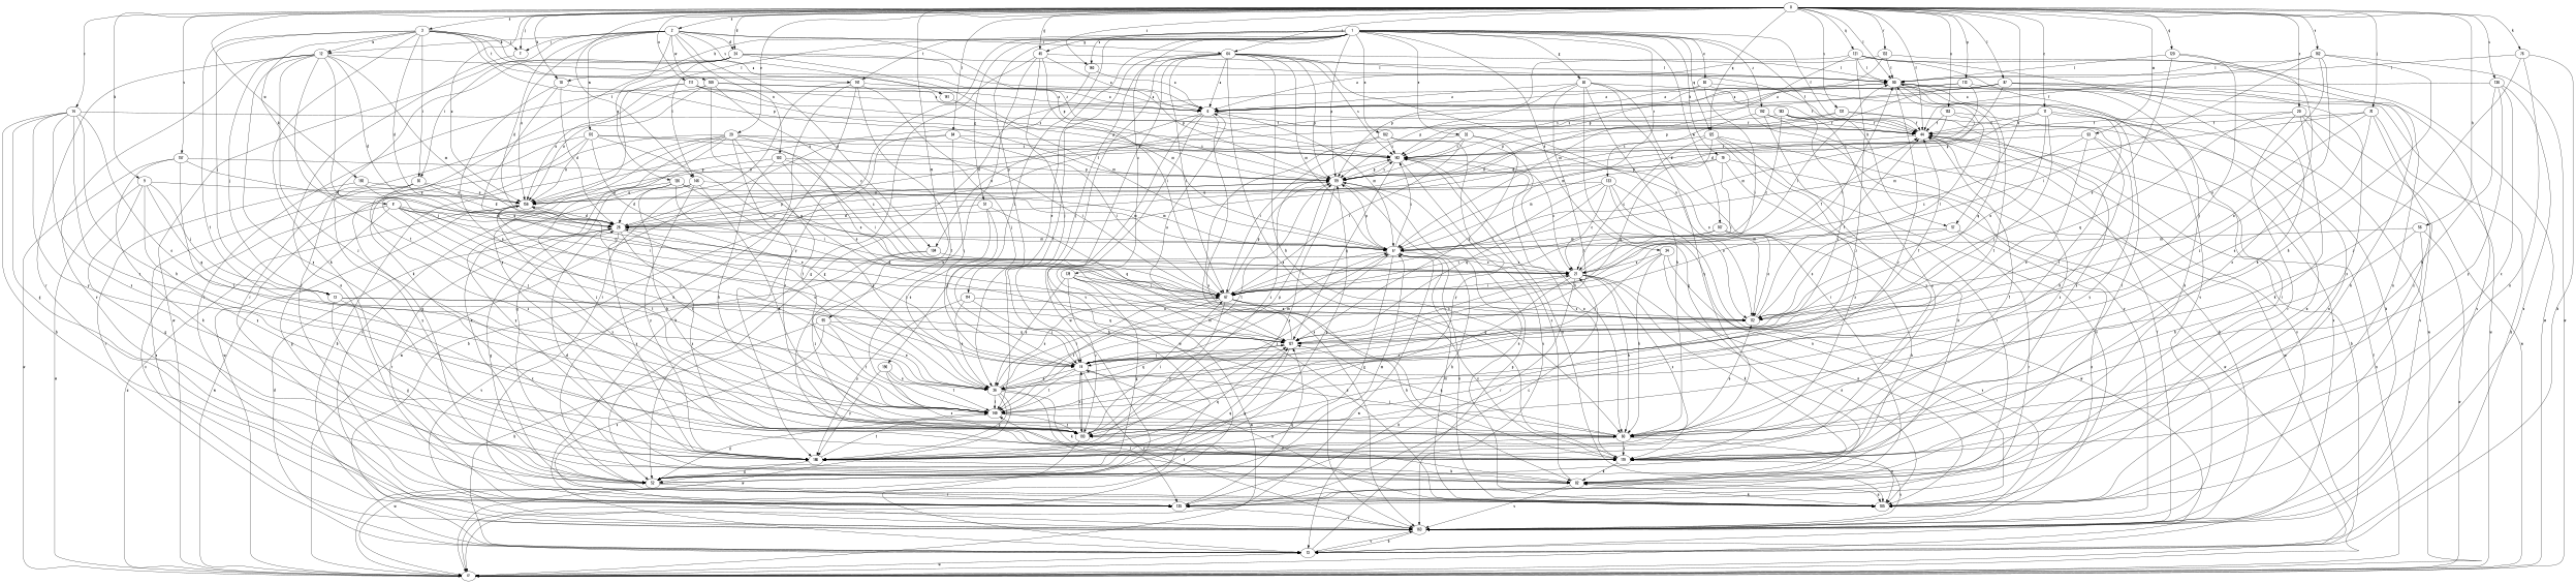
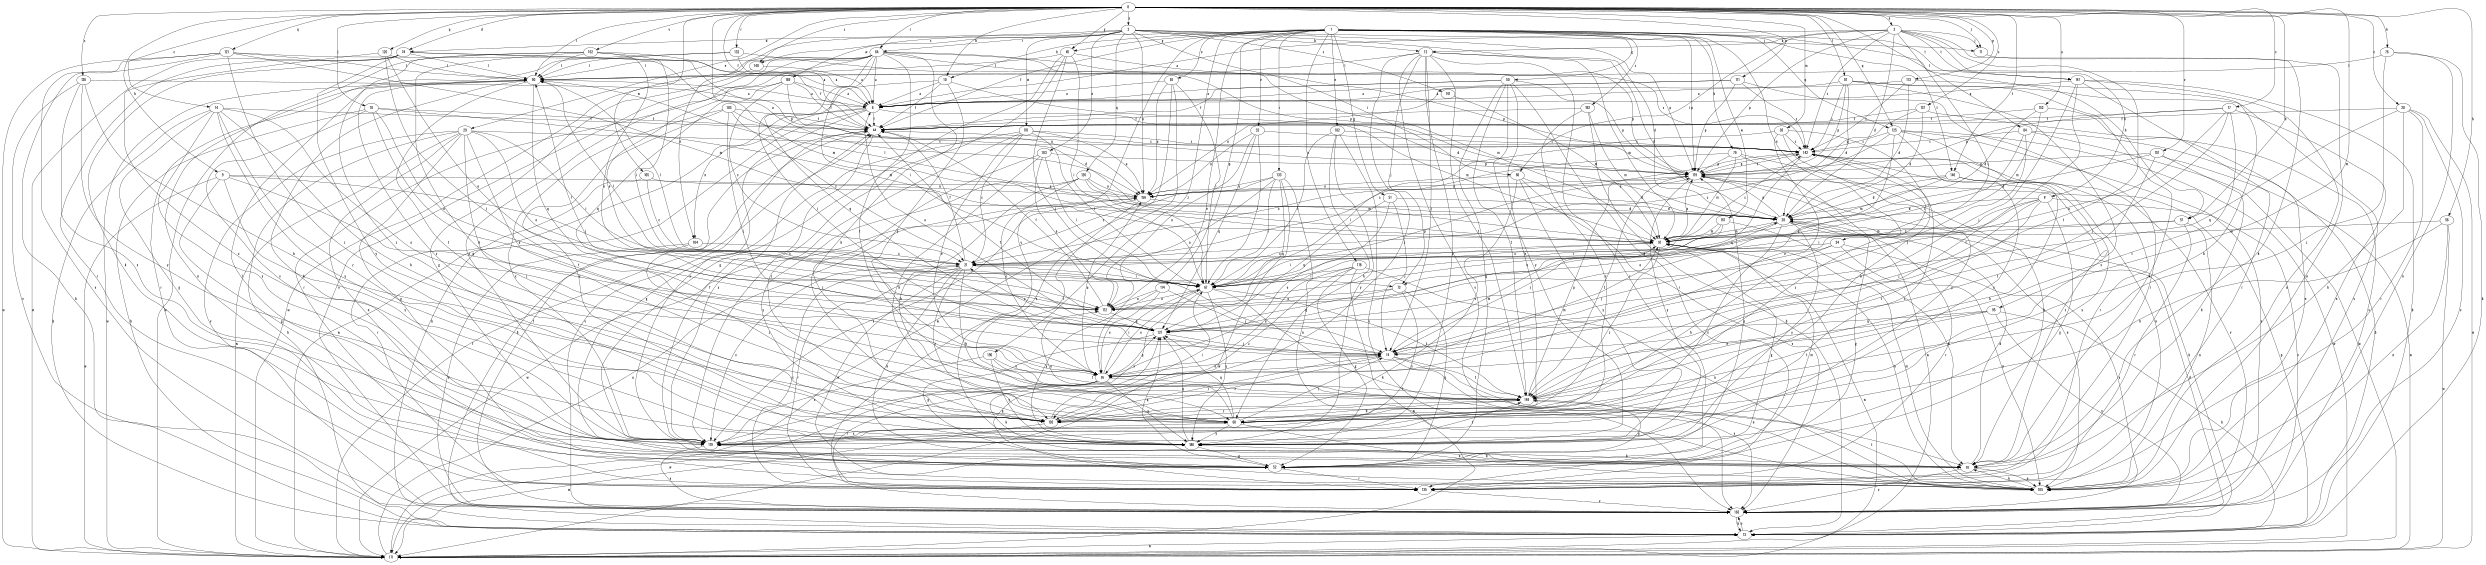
  strict digraph {
    fontname=Oswald
    node [fontname=Oswald]
    edge [fontname=Oswald]
    0
    2
    3
    9
    10
    14
    17
    20
    24
    29
    44
    45
    56
    57
    64
    70
    71
    76
    84
    87
    90
    93
    95
    111
    113
    120
    121
    125
    132
    136
    137
    140
    146
    152
    156
    157
    162
    165
    119
    12
    28
    66
    103
    104
    126
    141
    169
    170
    147
    6
    73
    81
    82
    142
    149
    186
    171
    52
    127
    36
    13
    179
    193
    60
    74
    105
    112
    135
    163
    97
    67
    21
    183
    1
    30
    32
    34
    50
    51
    79
    102
    114
    133
    167
    178
    190
    192
    0 -> 2 [label=a]
    0 -> 3 [label=a]
    0 -> 9 [label=b]
    0 -> 10 [label=b]
    0 -> 14 [label=c]
    0 -> 17 [label=c]
    0 -> 20 [label=c]
    0 -> 24 [label=d]
    0 -> 29 [label=e]
    0 -> 44 [label=f]
    0 -> 45 [label=g]
    0 -> 56 [label=h]
    0 -> 57 [label=h]
    0 -> 64 [label=i]
    0 -> 70 [label=j]
    0 -> 71 [label=j]
    0 -> 76 [label=k]
    0 -> 84 [label=l]
    0 -> 87 [label=l]
    0 -> 90 [label=l]
    0 -> 93 [label=m]
    0 -> 95 [label=m]
    0 -> 111 [label=o]
    0 -> 113 [label=p]
    0 -> 120 [label=q]
    0 -> 121 [label=q]
    0 -> 125 [label=q]
    0 -> 132 [label=r]
    0 -> 136 [label=s]
    0 -> 137 [label=s]
    0 -> 140 [label=s]
    0 -> 146 [label=t]
    0 -> 152 [label=u]
    0 -> 156 [label=u]
    0 -> 157 [label=v]
    0 -> 162 [label=v]
    0 -> 165 [label=w]
    2 -> 24 [label=d]
    2 -> 64 [label=i]
    2 -> 71 [label=j]
    2 -> 156 [label=u]
    2 -> 119 [label=p]
    2 -> 12 [label=b]
    2 -> 28 [label=d]
    2 -> 66 [label=i]
    2 -> 103 [label=n]
    2 -> 104 [label=n]
    2 -> 126 [label=q]
    2 -> 141 [label=s]
    2 -> 169 [label=w]
    2 -> 170 [label=w]
    3 -> 71 [label=j]
    3 -> 119 [label=p]
    3 -> 12 [label=b]
    3 -> 28 [label=d]
    3 -> 66 [label=i]
    3 -> 147 [label=t]
    3 -> 6 [label=a]
    3 -> 73 [label=j]
    3 -> 81 [label=k]
    3 -> 82 [label=k]
    3 -> 142 [label=z]
    3 -> 149 [label=t]
    9 -> 156 [label=u]
    9 -> 73 [label=j]
    9 -> 186 [label=y]
    9 -> 171 [label=w]
    9 -> 52 [label=g]
    9 -> 127 [label=q]
-   64 -> 44 [label=f]
+   10 -> 44 [label=f]
    10 -> 28 [label=d]
    10 -> 6 [label=a]
    10 -> 127 [label=q]
    10 -> 36 [label=e]
    14 -> 44 [label=f]
    14 -> 186 [label=y]
    14 -> 52 [label=g]
    14 -> 36 [label=e]
    14 -> 13 [label=b]
    14 -> 179 [label=x]
    14 -> 193 [label=z]
    14 -> 60 [label=h]
    17 -> 44 [label=f]
    17 -> 119 [label=p]
    17 -> 149 [label=t]
    17 -> 74 [label=j]
    17 -> 105 [label=n]
    17 -> 112 [label=o]
    20 -> 44 [label=f]
    20 -> 82 [label=k]
    20 -> 171 [label=w]
    20 -> 127 [label=q]
    20 -> 135 [label=r]
    20 -> 163 [label=v]
    24 -> 90 [label=l]
    24 -> 6 [label=a]
    24 -> 82 [label=k]
    24 -> 186 [label=y]
    24 -> 171 [label=w]
    24 -> 135 [label=r]
    24 -> 97 [label=m]
    29 -> 142 [label=s]
    29 -> 149 [label=t]
    29 -> 171 [label=w]
    29 -> 52 [label=g]
    29 -> 13 [label=b]
    29 -> 193 [label=z]
    29 -> 105 [label=n]
    29 -> 112 [label=o]
    29 -> 163 [label=v]
    29 -> 67 [label=i]
    44 -> 142 [label=s]
    44 -> 13 [label=b]
    44 -> 179 [label=x]
    44 -> 163 [label=v]
    45 -> 90 [label=l]
    45 -> 119 [label=p]
    45 -> 52 [label=g]
    45 -> 179 [label=x]
    45 -> 74 [label=j]
    45 -> 67 [label=i]
    56 -> 171 [label=w]
    56 -> 60 [label=h]
    56 -> 105 [label=n]
    56 -> 97 [label=m]
    57 -> 105 [label=n]
    57 -> 112 [label=o]
    57 -> 135 [label=r]
    57 -> 97 [label=m]
    64 -> 90 [label=l]
    64 -> 119 [label=p]
    64 -> 6 [label=a]
    64 -> 142 [label=s]
    64 -> 149 [label=t]
    64 -> 171 [label=w]
    64 -> 179 [label=x]
    64 -> 60 [label=h]
    64 -> 74 [label=j]
    64 -> 112 [label=o]
    64 -> 163 [label=v]
    64 -> 97 [label=m]
    64 -> 67 [label=i]
    70 -> 44 [label=f]
    70 -> 36 [label=e]
    70 -> 13 [label=b]
    70 -> 179 [label=x]
    70 -> 112 [label=o]
    70 -> 97 [label=m]
    71 -> 105 [label=n]
    76 -> 90 [label=l]
    76 -> 13 [label=b]
    76 -> 193 [label=z]
    76 -> 105 [label=n]
    84 -> 142 [label=s]
    84 -> 171 [label=w]
    84 -> 13 [label=b]
    84 -> 74 [label=j]
    84 -> 67 [label=i]
    87 -> 119 [label=p]
    87 -> 28 [label=d]
    87 -> 6 [label=a]
    87 -> 82 [label=k]
    87 -> 142 [label=s]
    87 -> 179 [label=x]
    87 -> 163 [label=v]
    90 -> 6 [label=a]
    90 -> 82 [label=k]
    90 -> 149 [label=t]
    90 -> 171 [label=w]
    90 -> 127 [label=q]
    90 -> 193 [label=z]
    90 -> 135 [label=r]
    93 -> 142 [label=s]
    93 -> 186 [label=y]
    93 -> 36 [label=e]
    93 -> 60 [label=h]
    93 -> 21 [label=c]
    95 -> 149 [label=t]
    95 -> 127 [label=q]
    95 -> 36 [label=e]
    95 -> 13 [label=b]
    95 -> 163 [label=v]
    111 -> 156 [label=u]
    111 -> 119 [label=p]
    111 -> 6 [label=a]
    111 -> 142 [label=s]
    111 -> 135 [label=r]
    113 -> 28 [label=d]
    113 -> 6 [label=a]
    113 -> 142 [label=s]
    113 -> 60 [label=h]
    120 -> 90 [label=l]
    120 -> 179 [label=x]
    120 -> 74 [label=j]
    120 -> 112 [label=o]
    121 -> 90 [label=l]
    121 -> 119 [label=p]
    121 -> 171 [label=w]
    121 -> 13 [label=b]
    121 -> 193 [label=z]
    121 -> 163 [label=v]
    121 -> 97 [label=m]
    125 -> 142 [label=s]
    125 -> 171 [label=w]
    125 -> 127 [label=q]
    125 -> 179 [label=x]
    125 -> 135 [label=r]
    125 -> 163 [label=v]
    125 -> 21 [label=c]
    132 -> 90 [label=l]
    132 -> 119 [label=p]
    132 -> 6 [label=a]
    132 -> 105 [label=n]
    136 -> 6 [label=a]
    136 -> 186 [label=y]
    136 -> 179 [label=x]
    136 -> 60 [label=h]
    136 -> 163 [label=v]
    137 -> 44 [label=f]
    137 -> 119 [label=p]
    137 -> 28 [label=d]
    137 -> 163 [label=v]
    140 -> 6 [label=a]
    140 -> 52 [label=g]
    146 -> 156 [label=u]
    146 -> 28 [label=d]
    146 -> 186 [label=y]
    146 -> 60 [label=h]
    146 -> 97 [label=m]
    152 -> 44 [label=f]
    152 -> 28 [label=d]
    152 -> 105 [label=n]
    152 -> 97 [label=m]
    156 -> 28 [label=d]
    156 -> 149 [label=t]
    156 -> 171 [label=w]
    156 -> 179 [label=x]
    157 -> 119 [label=p]
    157 -> 28 [label=d]
    157 -> 82 [label=k]
    157 -> 149 [label=t]
    157 -> 171 [label=w]
    162 -> 44 [label=f]
    162 -> 90 [label=l]
    162 -> 171 [label=w]
    162 -> 193 [label=z]
    162 -> 60 [label=h]
    162 -> 112 [label=o]
    162 -> 67 [label=i]
    165 -> 156 [label=u]
    165 -> 135 [label=r]
    165 -> 21 [label=c]
    119 -> 156 [label=u]
    119 -> 142 [label=s]
    119 -> 149 [label=t]
    119 -> 186 [label=y]
    119 -> 13 [label=b]
    119 -> 105 [label=n]
    12 -> 90 [label=l]
    12 -> 28 [label=d]
    12 -> 73 [label=j]
    12 -> 149 [label=t]
    12 -> 186 [label=y]
    12 -> 193 [label=z]
    12 -> 74 [label=j]
    12 -> 135 [label=r]
    12 -> 163 [label=v]
    12 -> 97 [label=m]
    28 -> 90 [label=l]
    28 -> 119 [label=p]
    28 -> 186 [label=y]
    28 -> 52 [label=g]
    28 -> 179 [label=x]
    28 -> 74 [label=j]
    28 -> 135 [label=r]
    28 -> 97 [label=m]
    66 -> 156 [label=u]
    66 -> 28 [label=d]
    66 -> 186 [label=y]
    66 -> 193 [label=z]
    66 -> 163 [label=v]
    103 -> 119 [label=p]
    103 -> 193 [label=z]
    103 -> 60 [label=h]
    103 -> 112 [label=o]
    103 -> 67 [label=i]
    104 -> 193 [label=z]
    104 -> 163 [label=v]
    104 -> 21 [label=c]
    126 -> 156 [label=u]
    126 -> 186 [label=y]
    126 -> 36 [label=e]
    126 -> 60 [label=h]
    126 -> 97 [label=m]
    126 -> 67 [label=i]
    141 -> 97 [label=m]
    169 -> 44 [label=f]
    169 -> 156 [label=u]
    169 -> 6 [label=a]
    169 -> 127 [label=q]
    169 -> 135 [label=r]
    169 -> 21 [label=c]
    170 -> 156 [label=u]
    170 -> 142 [label=s]
    170 -> 52 [label=g]
    170 -> 36 [label=e]
    170 -> 193 [label=z]
    170 -> 67 [label=i]
    170 -> 21 [label=c]
    147 -> 6 [label=a]
    147 -> 149 [label=t]
    147 -> 13 [label=b]
    147 -> 74 [label=j]
    147 -> 105 [label=n]
    147 -> 135 [label=r]
    6 -> 44 [label=f]
    6 -> 104 [label=n]
    6 -> 171 [label=w]
    6 -> 13 [label=b]
    6 -> 179 [label=x]
    6 -> 97 [label=m]
    73 -> 52 [label=g]
    73 -> 127 [label=q]
    73 -> 179 [label=x]
    73 -> 112 [label=o]
    81 -> 28 [label=d]
    81 -> 149 [label=t]
    81 -> 52 [label=g]
    81 -> 74 [label=j]
    81 -> 163 [label=v]
    81 -> 67 [label=i]
    81 -> 21 [label=c]
    82 -> 28 [label=d]
    82 -> 142 [label=s]
    82 -> 105 [label=n]
    82 -> 163 [label=v]
    142 -> 119 [label=p]
    142 -> 127 [label=q]
    142 -> 105 [label=n]
    142 -> 163 [label=v]
    142 -> 21 [label=c]
    149 -> 119 [label=p]
    149 -> 52 [label=g]
    149 -> 193 [label=z]
    149 -> 60 [label=h]
    186 -> 82 [label=k]
    186 -> 149 [label=t]
    186 -> 52 [label=g]
    186 -> 127 [label=q]
    171 -> 44 [label=f]
    171 -> 156 [label=u]
    52 -> 90 [label=l]
    52 -> 119 [label=p]
    52 -> 127 [label=q]
    52 -> 135 [label=r]
    52 -> 97 [label=m]
    127 -> 6 [label=a]
    127 -> 52 [label=g]
    127 -> 74 [label=j]
    127 -> 21 [label=c]
    36 -> 156 [label=u]
    36 -> 82 [label=k]
    36 -> 149 [label=t]
    36 -> 186 [label=y]
    36 -> 171 [label=w]
    36 -> 127 [label=q]
    36 -> 135 [label=r]
    36 -> 97 [label=m]
    36 -> 67 [label=i]
    13 -> 119 [label=p]
    13 -> 28 [label=d]
    13 -> 171 [label=w]
    13 -> 163 [label=v]
    179 -> 44 [label=f]
    179 -> 82 [label=k]
    179 -> 142 [label=s]
    179 -> 163 [label=v]
    193 -> 142 [label=s]
    193 -> 171 [label=w]
    193 -> 74 [label=j]
    193 -> 67 [label=i]
    60 -> 186 [label=y]
    60 -> 127 [label=q]
    60 -> 179 [label=x]
    60 -> 74 [label=j]
    60 -> 105 [label=n]
    60 -> 112 [label=o]
    74 -> 44 [label=f]
    74 -> 149 [label=t]
    74 -> 36 [label=e]
    74 -> 193 [label=z]
    74 -> 105 [label=n]
    74 -> 163 [label=v]
    74 -> 97 [label=m]
    105 -> 82 [label=k]
    105 -> 149 [label=t]
    105 -> 97 [label=m]
    112 -> 44 [label=f]
    112 -> 90 [label=l]
    112 -> 127 [label=q]
    135 -> 127 [label=q]
    135 -> 163 [label=v]
    135 -> 21 [label=c]
    163 -> 44 [label=f]
    163 -> 13 [label=b]
    97 -> 119 [label=p]
    97 -> 142 [label=s]
    97 -> 171 [label=w]
    97 -> 52 [label=g]
    97 -> 193 [label=z]
    97 -> 105 [label=n]
    97 -> 67 [label=i]
    97 -> 21 [label=c]
    67 -> 90 [label=l]
    67 -> 119 [label=p]
    67 -> 28 [label=d]
    67 -> 82 [label=k]
    67 -> 149 [label=t]
    67 -> 186 [label=y]
    67 -> 36 [label=e]
    67 -> 179 [label=x]
    67 -> 112 [label=o]
    21 -> 44 [label=f]
    21 -> 90 [label=l]
    21 -> 82 [label=k]
    21 -> 179 [label=x]
    21 -> 193 [label=z]
    21 -> 60 [label=h]
    21 -> 105 [label=n]
    21 -> 135 [label=r]
    21 -> 67 [label=i]
    183 -> 44 [label=f]
    183 -> 28 [label=d]
    183 -> 186 [label=y]
    183 -> 179 [label=x]
    183 -> 74 [label=j]
    183 -> 21 [label=c]
    1 -> 10 [label=b]
    1 -> 44 [label=f]
    1 -> 45 [label=g]
    1 -> 57 [label=h]
    1 -> 125 [label=q]
    1 -> 140 [label=s]
    1 -> 146 [label=t]
    1 -> 119 [label=p]
    1 -> 147 [label=t]
    1 -> 186 [label=y]
    1 -> 36 [label=e]
    1 -> 30 [label=e]
    1 -> 32 [label=e]
    1 -> 34 [label=e]
    1 -> 50 [label=g]
    1 -> 51 [label=g]
    1 -> 79 [label=k]
    1 -> 102 [label=n]
    1 -> 114 [label=p]
    1 -> 133 [label=r]
    1 -> 167 [label=w]
    1 -> 178 [label=x]
    1 -> 190 [label=z]
    1 -> 192 [label=z]
    30 -> 156 [label=u]
    30 -> 6 [label=a]
    30 -> 171 [label=w]
    30 -> 163 [label=v]
    30 -> 67 [label=i]
    32 -> 156 [label=u]
    32 -> 142 [label=s]
    32 -> 127 [label=q]
    32 -> 112 [label=o]
    32 -> 67 [label=i]
    34 -> 60 [label=h]
    34 -> 74 [label=j]
    34 -> 105 [label=n]
    34 -> 163 [label=v]
    34 -> 21 [label=c]
    50 -> 44 [label=f]
    50 -> 119 [label=p]
    50 -> 6 [label=a]
    50 -> 149 [label=t]
    50 -> 186 [label=y]
    50 -> 52 [label=g]
    50 -> 60 [label=h]
    50 -> 135 [label=r]
    51 -> 28 [label=d]
    51 -> 127 [label=q]
    51 -> 36 [label=e]
    51 -> 74 [label=j]
    79 -> 119 [label=p]
    79 -> 82 [label=k]
    79 -> 171 [label=w]
    79 -> 97 [label=m]
    79 -> 67 [label=i]
    102 -> 142 [label=s]
    102 -> 186 [label=y]
    102 -> 60 [label=h]
    102 -> 163 [label=v]
    102 -> 67 [label=i]
    114 -> 186 [label=y]
    114 -> 36 [label=e]
    114 -> 74 [label=j]
    114 -> 112 [label=o]
    133 -> 156 [label=u]
    133 -> 171 [label=w]
    133 -> 127 [label=q]
    133 -> 105 [label=n]
    133 -> 112 [label=o]
    133 -> 67 [label=i]
    133 -> 21 [label=c]
    167 -> 82 [label=k]
    167 -> 112 [label=o]
    167 -> 97 [label=m]
    167 -> 67 [label=i]
    178 -> 171 [label=w]
    178 -> 52 [label=g]
    178 -> 36 [label=e]
    178 -> 193 [label=z]
    178 -> 105 [label=n]
    178 -> 67 [label=i]
    190 -> 149 [label=t]
    190 -> 186 [label=y]
    190 -> 36 [label=e]
    190 -> 179 [label=x]
    192 -> 44 [label=f]
    192 -> 13 [label=b]
    192 -> 179 [label=x]
    192 -> 97 [label=m]
  }
